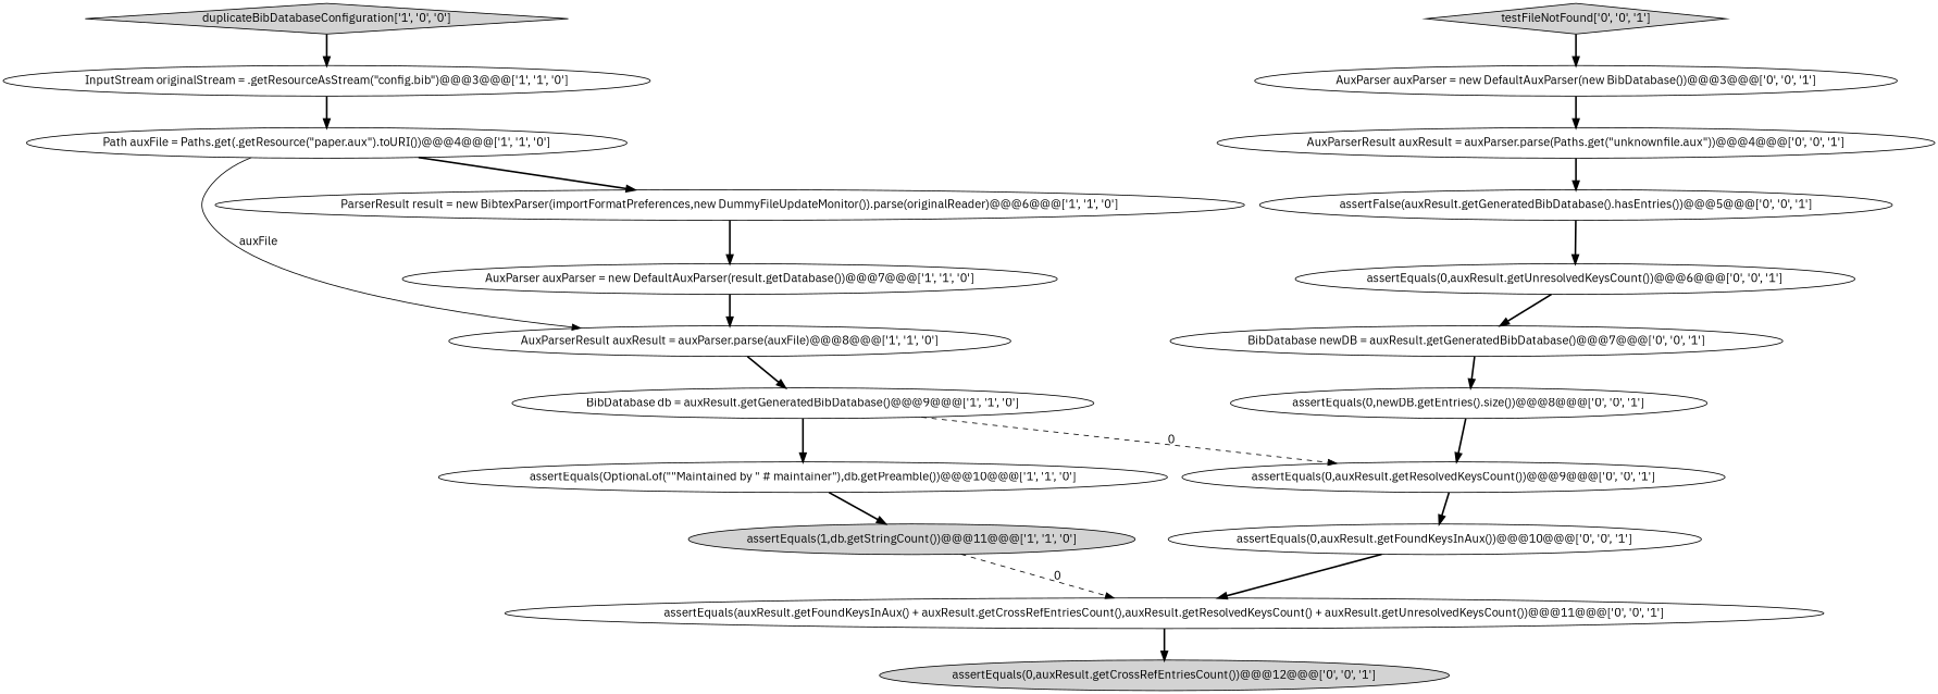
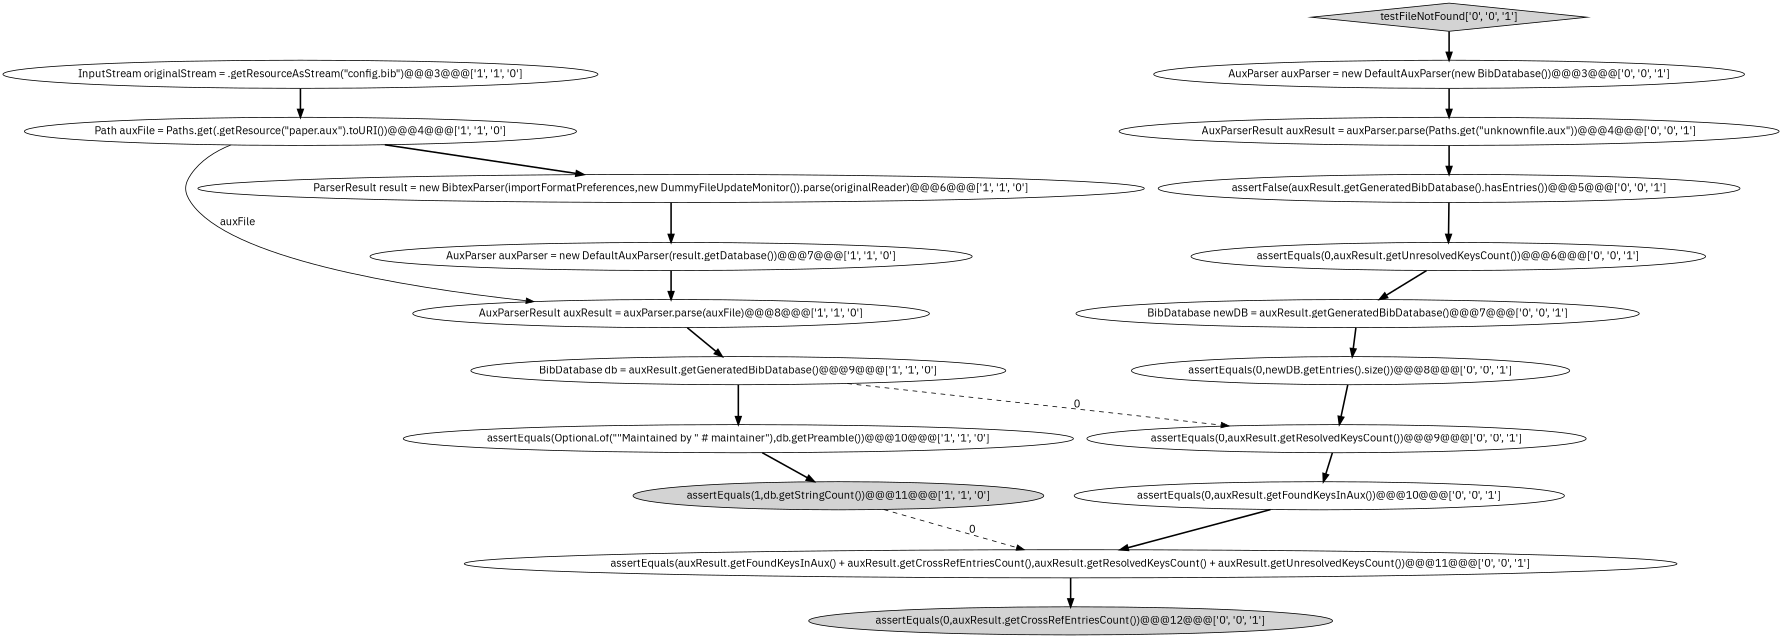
  digraph {
    fontname="IBM Plex Sans"
    node [fillcolor=white fontname="IBM Plex Sans" shape=ellipse style=filled]
    edge [fontname="IBM Plex Sans" style=bold]
    n1 [label="assertEquals(0,auxResult.getResolvedKeysCount())@@@9@@@['0', '0', '1']"]
    n2 [label="assertEquals(0,auxResult.getFoundKeysInAux())@@@10@@@['0', '0', '1']"]
    n3 [label="assertEquals(auxResult.getFoundKeysInAux() + auxResult.getCrossRefEntriesCount(),auxResult.getResolvedKeysCount() + auxResult.getUnresolvedKeysCount())@@@11@@@['0', '0', '1']"]
    n4 [label="BibDatabase db = auxResult.getGeneratedBibDatabase()@@@9@@@['1', '1', '0']"]
    n5 [label="assertEquals(Optional.of(\"\"Maintained by \" # maintainer\"),db.getPreamble())@@@10@@@['1', '1', '0']"]
    n6 [fillcolor=lightgray label="assertEquals(1,db.getStringCount())@@@11@@@['1', '1', '0']"]
    n7 [label="AuxParser auxParser = new DefaultAuxParser(new BibDatabase())@@@3@@@['0', '0', '1']"]
    n8 [label="AuxParserResult auxResult = auxParser.parse(Paths.get(\"unknownfile.aux\"))@@@4@@@['0', '0', '1']"]
    n9 [label="assertFalse(auxResult.getGeneratedBibDatabase().hasEntries())@@@5@@@['0', '0', '1']"]
    n10 [label="Path auxFile = Paths.get(.getResource(\"paper.aux\").toURI())@@@4@@@['1', '1', '0']"]
    n11 [label="ParserResult result = new BibtexParser(importFormatPreferences,new DummyFileUpdateMonitor()).parse(originalReader)@@@6@@@['1', '1', '0']"]
    n12 [label="AuxParserResult auxResult = auxParser.parse(auxFile)@@@8@@@['1', '1', '0']"]
    n13 [label="AuxParser auxParser = new DefaultAuxParser(result.getDatabase())@@@7@@@['1', '1', '0']"]
    n14 [label="assertEquals(0,auxResult.getUnresolvedKeysCount())@@@6@@@['0', '0', '1']"]
    n15 [label="BibDatabase newDB = auxResult.getGeneratedBibDatabase()@@@7@@@['0', '0', '1']"]
    n16 [label="InputStream originalStream = .getResourceAsStream(\"config.bib\")@@@3@@@['1', '1', '0']"]
    n17 [fillcolor=lightgray label="assertEquals(0,auxResult.getCrossRefEntriesCount())@@@12@@@['0', '0', '1']"]
    n18 [fillcolor=lightgray label="testFileNotFound['0', '0', '1']" shape=diamond]
    n19 [label="assertEquals(0,newDB.getEntries().size())@@@8@@@['0', '0', '1']"]
-   n20 [fillcolor=lightgray label="duplicateBibDatabaseConfiguration['1', '0', '0']" shape=diamond]
    n1 -> n2
    n2 -> n3
    n3 -> n17
    n4 -> n1 [label=0 style=dashed]
    n4 -> n5
    n5 -> n6
    n6 -> n3 [label=0 style=dashed]
    n7 -> n8
    n8 -> n9
    n9 -> n14
    n10 -> n11
    n10 -> n12 [label=auxFile style=solid]
    n11 -> n13
    n12 -> n4
    n13 -> n12
    n14 -> n15
    n15 -> n19
    n16 -> n10
    n18 -> n7
    n19 -> n1
-   n20 -> n16
  }
